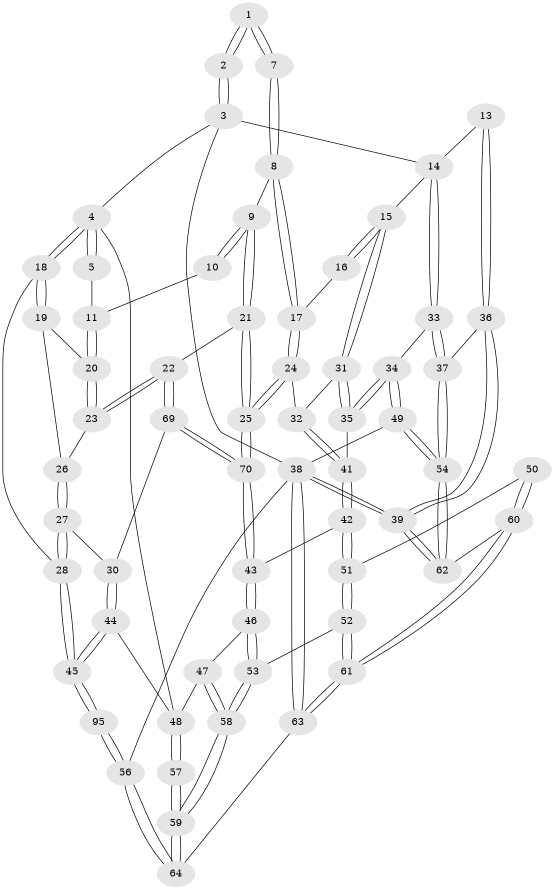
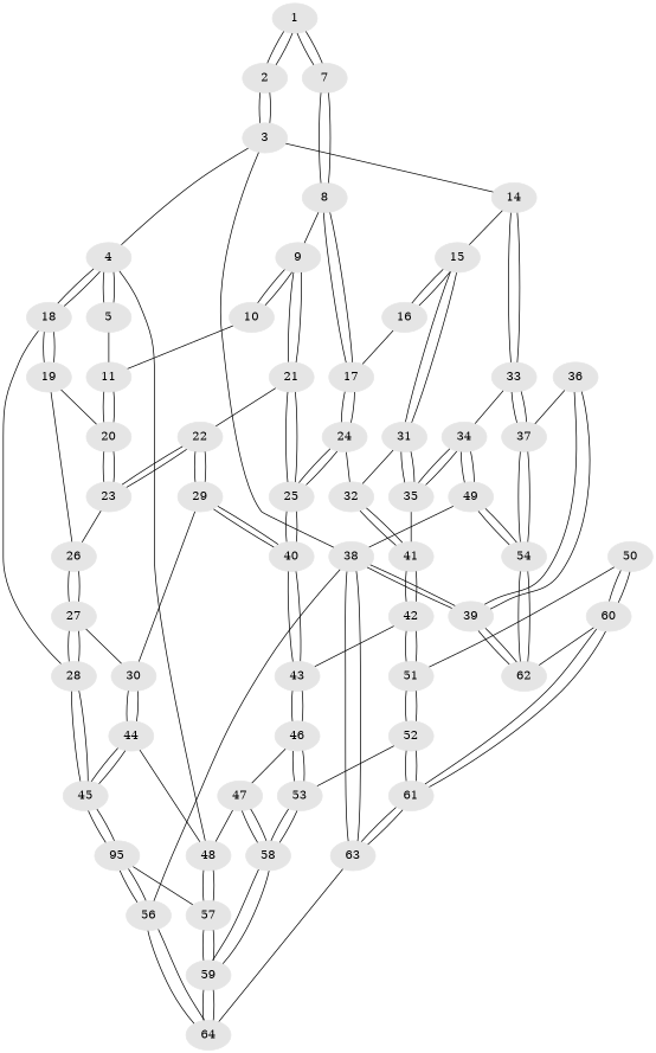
  graph {
    node [color=gray90 style=filled]
    1
    2
    7
    3
    8
    4
    38
    14
    5
    18
    48
-   13
    36
    56
    39
    63
    11
    19
    28
    64
    20
    10
    9
    17
    21
    24
    22
    25
    23
    16
    15
    33
    37
    31
    34
    32
    35
    26
    45
    27
-   29 [label=69]
-   40 [label=70]
+   29
+   40
    30
    41
    43
    44
    n47 [label=95]
    42
    49
    54
    62
    46
    51
    52
    47
    53
    57
    58
    59
    50
    60
    61
    1 -- 2
    1 -- 2
    1 -- 7
    1 -- 7
    2 -- 3
    2 -- 3
    7 -- 8
    7 -- 8
    3 -- 4
    3 -- 38
    3 -- 14
    8 -- 9
    8 -- 17
    8 -- 17
    4 -- 5
    4 -- 5
    4 -- 18
    4 -- 18
    4 -- 48
    38 -- 56
    38 -- 39
    38 -- 39
    38 -- 63
    38 -- 63
    14 -- 15
    14 -- 33
    14 -- 33
    5 -- 11
    18 -- 19
    18 -- 19
    18 -- 28
    48 -- 57
    48 -- 57
-   13 -- 14
-   13 -- 36
-   13 -- 36
    36 -- 39
    36 -- 39
    36 -- 37
    56 -- 64
    56 -- 64
    39 -- 62
    39 -- 62
    63 -- 64
    11 -- 20
    11 -- 20
    19 -- 20
    19 -- 26
    28 -- 45
    28 -- 45
    20 -- 23
    20 -- 23
    10 -- 11
    9 -- 10
    9 -- 10
    9 -- 21
    9 -- 21
    17 -- 24
    17 -- 24
    21 -- 22
    21 -- 25
    21 -- 25
    24 -- 25
    24 -- 25
    24 -- 32
    22 -- 23
    22 -- 23
    22 -- 29
    22 -- 29
    25 -- 40
    25 -- 40
    23 -- 26
    16 -- 17
    15 -- 16
    15 -- 16
    15 -- 31
    15 -- 31
    33 -- 37
    33 -- 37
    33 -- 34
    37 -- 54
    37 -- 54
    31 -- 32
    31 -- 35
    31 -- 35
    34 -- 35
    34 -- 35
    34 -- 49
    34 -- 49
    32 -- 41
    32 -- 41
    35 -- 41
    26 -- 27
    26 -- 27
    45 -- n47
    45 -- n47
    27 -- 28
    27 -- 28
    27 -- 30
    29 -- 40
    29 -- 40
    29 -- 30
    40 -- 43
    40 -- 43
    30 -- 44
    30 -- 44
    41 -- 42
    41 -- 42
    43 -- 46
    43 -- 46
    44 -- 48
    44 -- 45
    44 -- 45
    n47 -- 56
    n47 -- 56
+   n47 -- 57
    42 -- 43
    42 -- 51
    42 -- 51
    49 -- 38
    49 -- 54
    49 -- 54
    54 -- 62
    54 -- 62
    46 -- 47
    46 -- 53
    46 -- 53
    51 -- 52
    51 -- 52
    52 -- 53
    52 -- 61
    52 -- 61
    47 -- 48
    47 -- 58
    47 -- 58
    53 -- 58
    53 -- 58
    57 -- 59
    57 -- 59
    58 -- 59
    58 -- 59
    59 -- 64
    59 -- 64
    50 -- 51
    50 -- 60
    50 -- 60
    60 -- 62
    60 -- 61
    60 -- 61
    61 -- 63
    61 -- 63
  }
